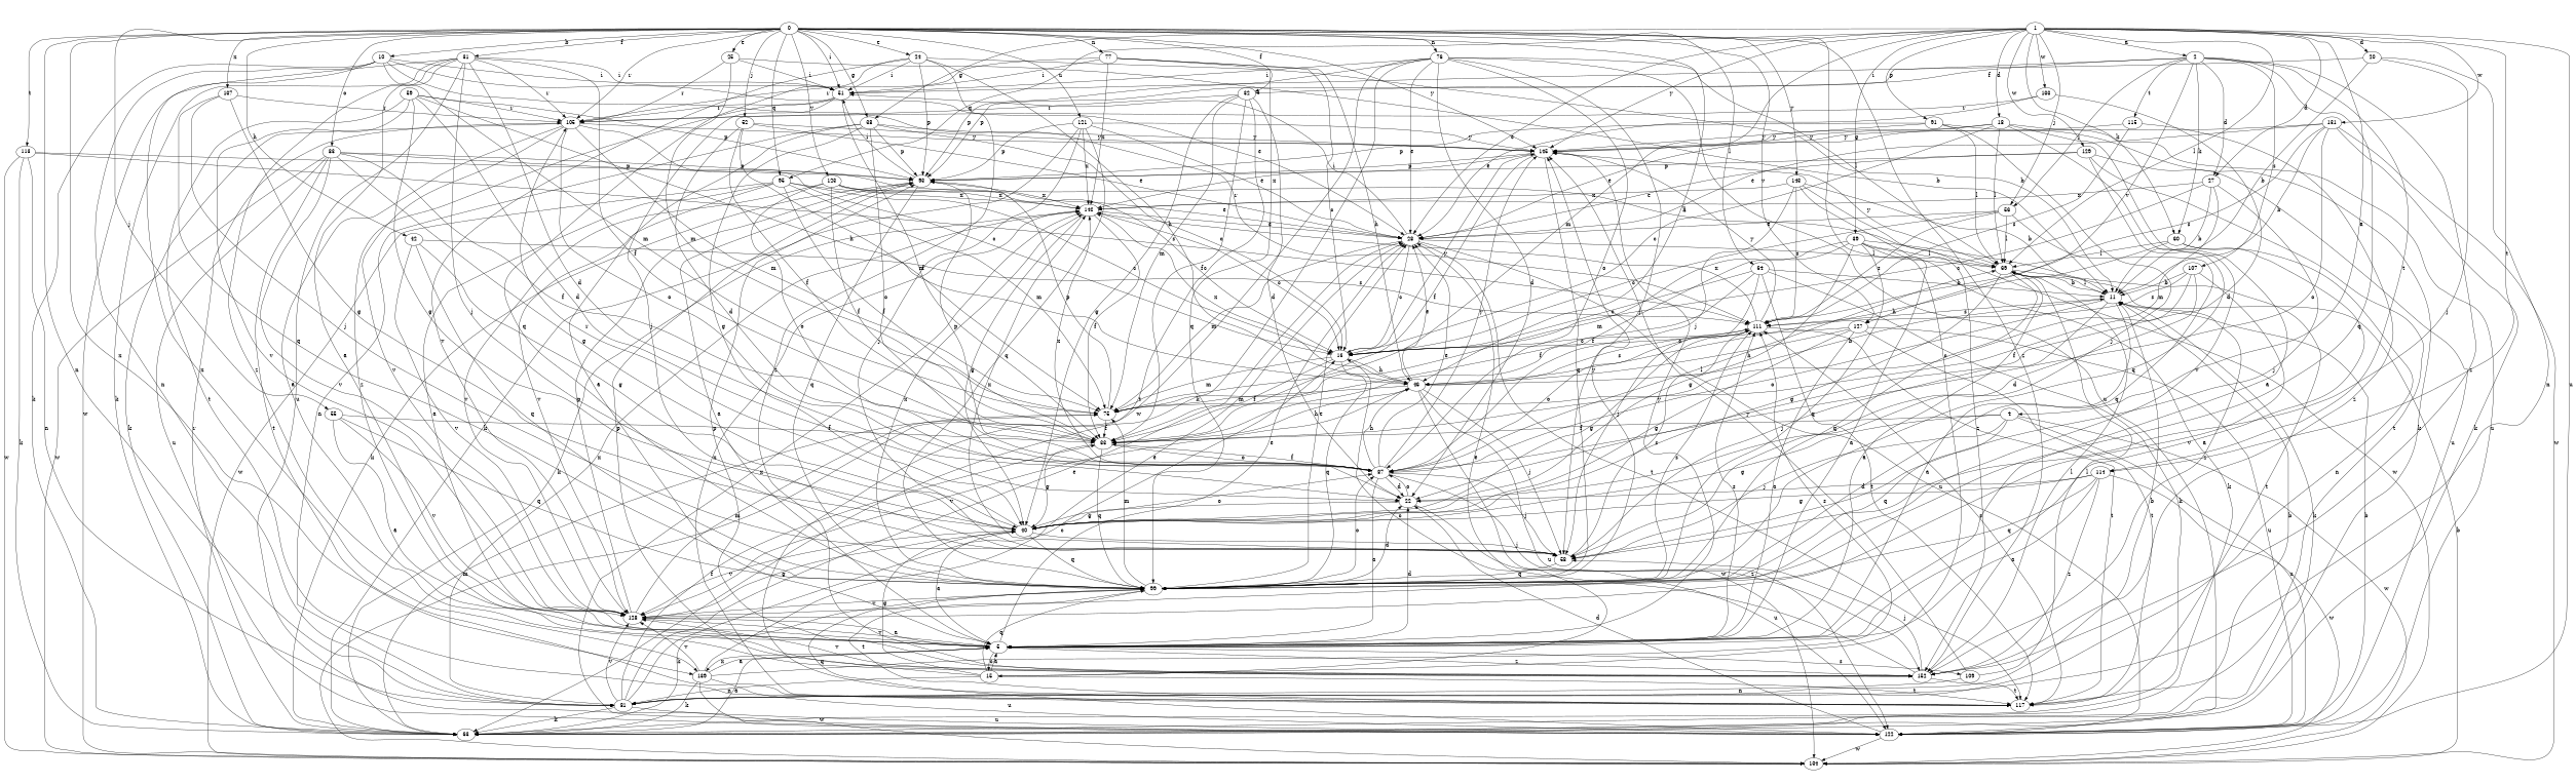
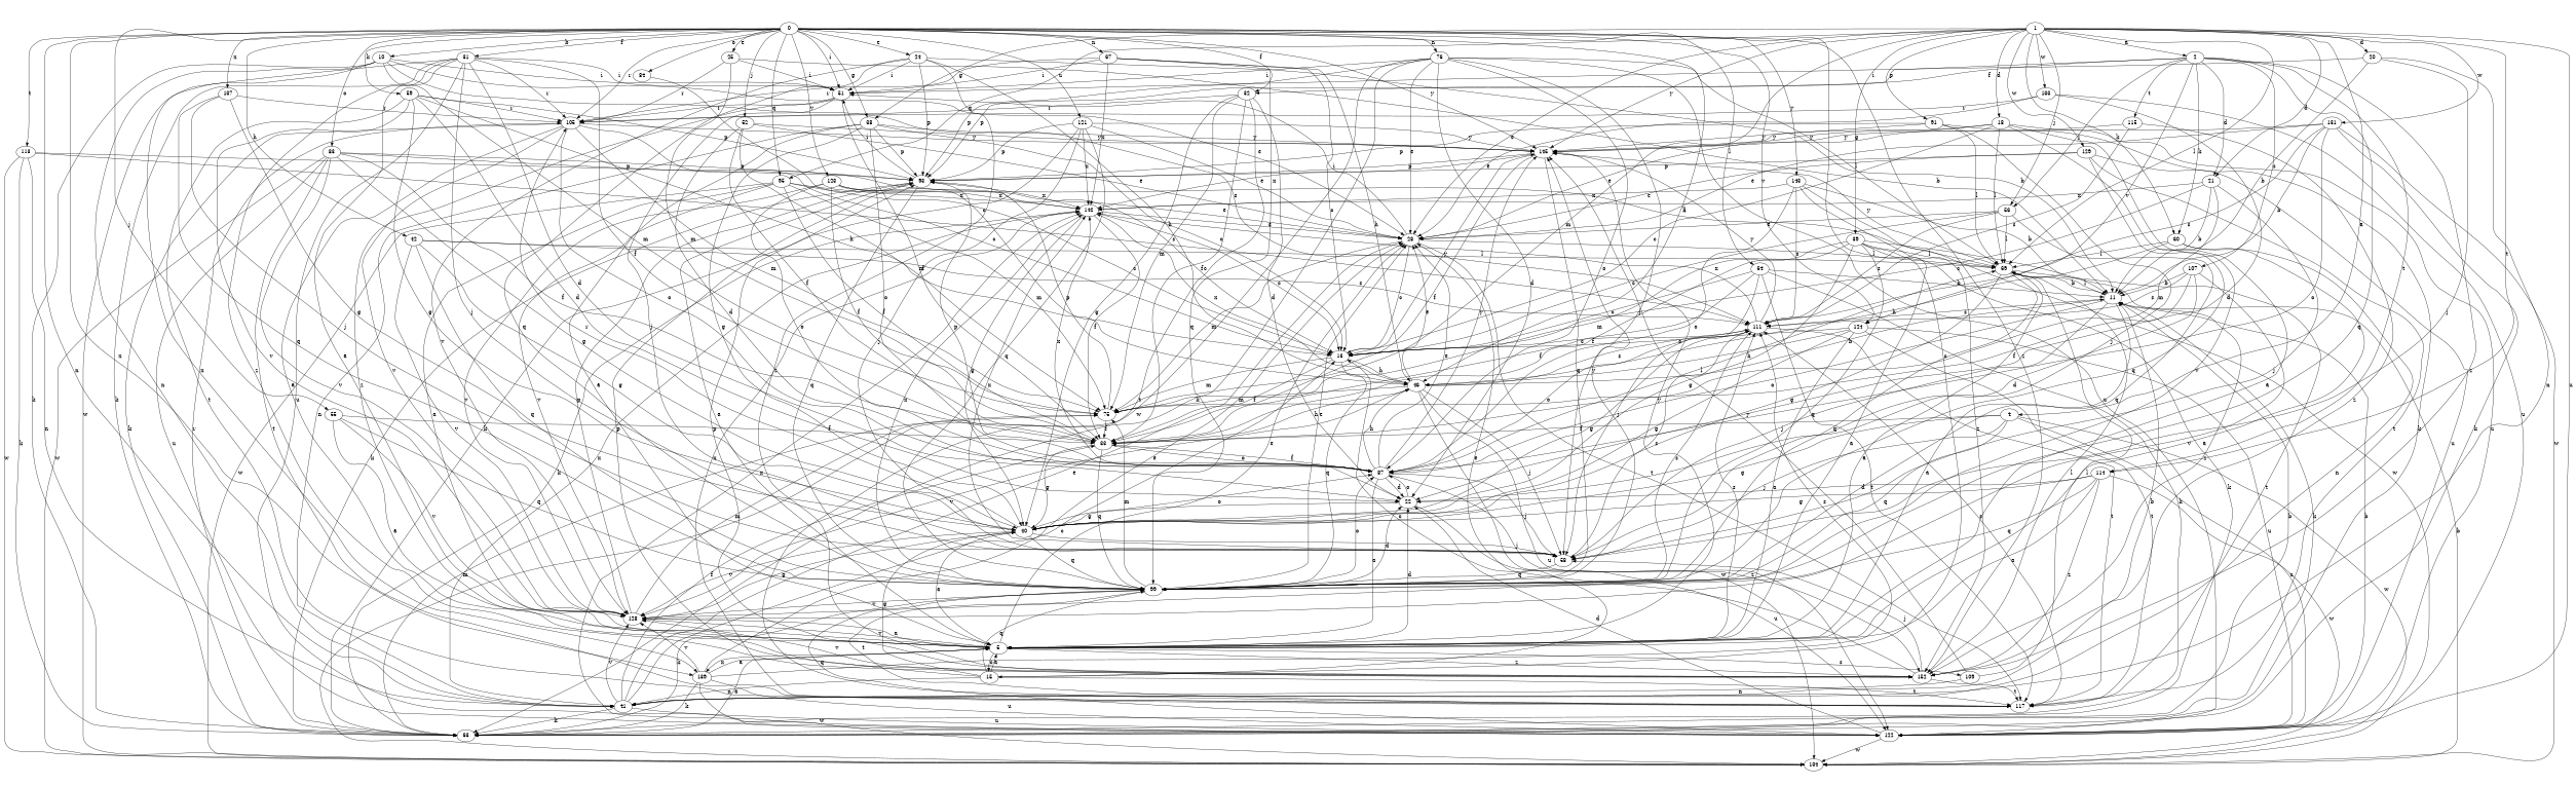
  strict digraph {
    0
    10
    15
    24
    25
    31
    32
    38
    42
    46
    51
    52
    55
    59
    64
    76
-   77
-   81
+   77 [label=67]
+   81 [label=41]
    83
+   84
    95
    105
    113
    121
    123
-   127
+   127 [label=124]
    137
    139
    143
    145
    152
    28
    75
    111
    63
    93
    99
    40
    5
    117
    128
    11
    122
    33
    58
    134
    22
    87
    16
    69
    140
    1
    2
    4
    18
    20
-   21 [label=27]
+   21
    39
    56
    60
    91
    114
    129
    131
    133
    107
    115
    109
    0 -> 10 [label=b]
    0 -> 15 [label=c]
    0 -> 24 [label=e]
    0 -> 25 [label=e]
    0 -> 31 [label=f]
    0 -> 32 [label=f]
    0 -> 38 [label=g]
    0 -> 42 [label=h]
    0 -> 46 [label=h]
    0 -> 51 [label=i]
    0 -> 52 [label=j]
    0 -> 55 [label=j]
+   0 -> 59 [label=k]
    0 -> 64 [label=l]
    0 -> 76 [label=n]
    0 -> 77 [label=n]
    0 -> 81 [label=n]
    0 -> 83 [label=o]
+   0 -> 84 [label=o]
    0 -> 95 [label=q]
    0 -> 105 [label=r]
    0 -> 113 [label=t]
    0 -> 121 [label=u]
    0 -> 123 [label=v]
    0 -> 127 [label=v]
    0 -> 137 [label=x]
    0 -> 139 [label=x]
    0 -> 143 [label=y]
    0 -> 145 [label=y]
    0 -> 152 [label=z]
    10 -> 51 [label=i]
    10 -> 81 [label=n]
    10 -> 139 [label=x]
    10 -> 28 [label=e]
    10 -> 75 [label=m]
-   10 -> 111 [label=r]
+   10 -> 111 [label=s]
    10 -> 63 [label=k]
    15 -> 81 [label=n]
    15 -> 28 [label=e]
    15 -> 93 [label=p]
    15 -> 99 [label=q]
    15 -> 40 [label=g]
    15 -> 5 [label=a]
    15 -> 117 [label=t]
    24 -> 46 [label=h]
    24 -> 51 [label=i]
    24 -> 152 [label=z]
    24 -> 93 [label=p]
    24 -> 99 [label=q]
    24 -> 128 [label=v]
    24 -> 11 [label=b]
    25 -> 51 [label=i]
    25 -> 105 [label=r]
    25 -> 75 [label=m]
    25 -> 11 [label=b]
    31 -> 51 [label=i]
    31 -> 105 [label=r]
    31 -> 152 [label=z]
    31 -> 63 [label=k]
    31 -> 5 [label=a]
    31 -> 122 [label=u]
    31 -> 33 [label=f]
    31 -> 58 [label=j]
    31 -> 134 [label=w]
    31 -> 22 [label=d]
    32 -> 105 [label=r]
    32 -> 75 [label=m]
    32 -> 40 [label=g]
    32 -> 117 [label=t]
    32 -> 33 [label=f]
    32 -> 22 [label=d]
    38 -> 81 [label=n]
    38 -> 145 [label=y]
    38 -> 93 [label=p]
    38 -> 40 [label=g]
    38 -> 5 [label=a]
    38 -> 87 [label=o]
    38 -> 16 [label=c]
    42 -> 111 [label=s]
    42 -> 99 [label=q]
    42 -> 40 [label=g]
    42 -> 128 [label=v]
+   42 -> 69 [label=l]
    46 -> 28 [label=e]
    46 -> 75 [label=m]
    46 -> 111 [label=s]
    46 -> 128 [label=v]
    46 -> 11 [label=b]
    46 -> 122 [label=u]
    46 -> 58 [label=j]
    46 -> 134 [label=w]
    46 -> 140 [label=x]
    51 -> 105 [label=r]
    51 -> 152 [label=z]
    51 -> 33 [label=f]
    51 -> 58 [label=j]
    52 -> 145 [label=y]
    52 -> 28 [label=e]
    52 -> 75 [label=m]
    52 -> 33 [label=f]
    52 -> 22 [label=d]
    55 -> 99 [label=q]
    55 -> 5 [label=a]
    55 -> 128 [label=v]
    55 -> 33 [label=f]
    59 -> 46 [label=h]
    59 -> 105 [label=r]
    59 -> 93 [label=p]
    59 -> 40 [label=g]
    59 -> 117 [label=t]
    59 -> 128 [label=v]
    59 -> 22 [label=d]
    64 -> 63 [label=k]
    64 -> 117 [label=t]
    64 -> 11 [label=b]
    64 -> 33 [label=f]
    64 -> 58 [label=j]
    64 -> 16 [label=c]
    76 -> 51 [label=i]
    76 -> 28 [label=e]
    76 -> 63 [label=k]
    76 -> 93 [label=p]
    76 -> 122 [label=u]
    76 -> 58 [label=j]
    76 -> 134 [label=w]
    76 -> 22 [label=d]
    76 -> 87 [label=o]
    76 -> 69 [label=l]
    77 -> 46 [label=h]
    77 -> 51 [label=i]
    77 -> 105 [label=r]
    77 -> 99 [label=q]
    77 -> 16 [label=c]
    77 -> 140 [label=x]
    81 -> 28 [label=e]
    81 -> 63 [label=k]
    81 -> 128 [label=v]
    81 -> 11 [label=b]
    81 -> 122 [label=u]
    81 -> 33 [label=f]
    81 -> 16 [label=c]
    81 -> 140 [label=x]
    83 -> 93 [label=p]
    83 -> 40 [label=g]
    83 -> 117 [label=t]
    83 -> 128 [label=v]
    83 -> 122 [label=u]
    83 -> 33 [label=f]
    83 -> 134 [label=w]
    83 -> 69 [label=l]
+   84 -> 16 [label=c]
    95 -> 75 [label=m]
    95 -> 5 [label=a]
    95 -> 128 [label=v]
    95 -> 33 [label=f]
    95 -> 134 [label=w]
    95 -> 16 [label=c]
    95 -> 140 [label=x]
    105 -> 145 [label=y]
    105 -> 75 [label=m]
    105 -> 63 [label=k]
    105 -> 5 [label=a]
    105 -> 128 [label=v]
    105 -> 87 [label=o]
    105 -> 16 [label=c]
    113 -> 81 [label=n]
    113 -> 111 [label=s]
    113 -> 63 [label=k]
    113 -> 93 [label=p]
    113 -> 134 [label=w]
    121 -> 145 [label=y]
    121 -> 28 [label=e]
    121 -> 63 [label=k]
    121 -> 93 [label=p]
    121 -> 99 [label=q]
    121 -> 58 [label=j]
    121 -> 140 [label=x]
    123 -> 28 [label=e]
    123 -> 128 [label=v]
    123 -> 33 [label=f]
    123 -> 87 [label=o]
    123 -> 16 [label=c]
    123 -> 140 [label=x]
    127 -> 46 [label=h]
    127 -> 40 [label=g]
    127 -> 5 [label=a]
    127 -> 117 [label=t]
    127 -> 122 [label=u]
    127 -> 16 [label=c]
    137 -> 105 [label=r]
    137 -> 99 [label=q]
    137 -> 40 [label=g]
    137 -> 58 [label=j]
    139 -> 28 [label=e]
    139 -> 111 [label=s]
    139 -> 63 [label=k]
    139 -> 5 [label=a]
    139 -> 128 [label=v]
    139 -> 122 [label=u]
    139 -> 134 [label=w]
    143 -> 152 [label=z]
    143 -> 111 [label=s]
    143 -> 11 [label=b]
    143 -> 134 [label=w]
-   143 -> 87 [label=j]
+   143 -> 87 [label=o]
    143 -> 140 [label=x]
    145 -> 93 [label=p]
    145 -> 99 [label=q]
    145 -> 33 [label=f]
    145 -> 140 [label=x]
    152 -> 93 [label=p]
    152 -> 117 [label=t]
    152 -> 128 [label=v]
    152 -> 58 [label=j]
    152 -> 16 [label=c]
    152 -> 69 [label=l]
    28 -> 51 [label=i]
    28 -> 75 [label=m]
    28 -> 117 [label=t]
-   28 -> 122 [label=u]
+   133 -> 122 [label=u]
    28 -> 16 [label=c]
    28 -> 69 [label=l]
    75 -> 93 [label=p]
    75 -> 33 [label=f]
    111 -> 145 [label=y]
    111 -> 40 [label=g]
    111 -> 117 [label=t]
    111 -> 87 [label=o]
    111 -> 16 [label=c]
    111 -> 140 [label=x]
    63 -> 105 [label=r]
    63 -> 75 [label=m]
    63 -> 5 [label=a]
    63 -> 11 [label=b]
    93 -> 51 [label=i]
    93 -> 63 [label=k]
    93 -> 99 [label=q]
    93 -> 5 [label=a]
    93 -> 140 [label=x]
    99 -> 145 [label=y]
    99 -> 28 [label=e]
    99 -> 75 [label=m]
    99 -> 111 [label=s]
    99 -> 63 [label=k]
    99 -> 117 [label=t]
    99 -> 128 [label=v]
    99 -> 22 [label=d]
    99 -> 87 [label=o]
    99 -> 140 [label=x]
    40 -> 105 [label=r]
    40 -> 99 [label=q]
    40 -> 5 [label=a]
    40 -> 128 [label=v]
    40 -> 58 [label=j]
    40 -> 87 [label=o]
    5 -> 15 [label=c]
    5 -> 139 [label=x]
    5 -> 145 [label=y]
    5 -> 152 [label=z]
    5 -> 28 [label=e]
    5 -> 111 [label=s]
    5 -> 128 [label=v]
    5 -> 22 [label=d]
    5 -> 109 [label=s]
    117 -> 111 [label=s]
    117 -> 140 [label=x]
    128 -> 75 [label=m]
    128 -> 93 [label=p]
    128 -> 40 [label=g]
    128 -> 5 [label=a]
    11 -> 111 [label=s]
    11 -> 63 [label=k]
    11 -> 5 [label=a]
    11 -> 58 [label=j]
    11 -> 87 [label=o]
    11 -> 69 [label=l]
    122 -> 99 [label=q]
    122 -> 11 [label=b]
    122 -> 134 [label=w]
    122 -> 22 [label=d]
    122 -> 140 [label=x]
    33 -> 46 [label=h]
    33 -> 99 [label=q]
    33 -> 40 [label=g]
    33 -> 87 [label=o]
    58 -> 111 [label=s]
    58 -> 99 [label=q]
    58 -> 140 [label=x]
    134 -> 11 [label=b]
    22 -> 40 [label=g]
    22 -> 122 [label=u]
    22 -> 87 [label=o]
    87 -> 46 [label=h]
    87 -> 145 [label=y]
    87 -> 152 [label=z]
    87 -> 28 [label=e]
    87 -> 93 [label=p]
    87 -> 5 [label=a]
    87 -> 33 [label=f]
    87 -> 58 [label=j]
    87 -> 22 [label=d]
    87 -> 69 [label=l]
    87 -> 140 [label=x]
    16 -> 46 [label=h]
    16 -> 145 [label=y]
    16 -> 75 [label=m]
    16 -> 99 [label=q]
    16 -> 33 [label=f]
    69 -> 145 [label=y]
    69 -> 99 [label=q]
    69 -> 40 [label=g]
    69 -> 5 [label=a]
    69 -> 117 [label=t]
    69 -> 11 [label=b]
    140 -> 28 [label=e]
    140 -> 63 [label=k]
    140 -> 40 [label=g]
    140 -> 33 [label=f]
    140 -> 16 [label=c]
    1 -> 38 [label=g]
    1 -> 95 [label=q]
    1 -> 145 [label=y]
    1 -> 28 [label=e]
    1 -> 75 [label=m]
    1 -> 122 [label=u]
    1 -> 69 [label=l]
    1 -> 2 [label=a]
    1 -> 4 [label=a]
    1 -> 18 [label=d]
    1 -> 20 [label=d]
    1 -> 21 [label=d]
    1 -> 39 [label=g]
    1 -> 56 [label=j]
    1 -> 60 [label=k]
    1 -> 91 [label=p]
    1 -> 114 [label=t]
    1 -> 129 [label=w]
    1 -> 131 [label=w]
    1 -> 133 [label=w]
    2 -> 32 [label=f]
    2 -> 127 [label=v]
    2 -> 152 [label=z]
    2 -> 93 [label=p]
    2 -> 99 [label=q]
    2 -> 21 [label=d]
    2 -> 56 [label=j]
    2 -> 60 [label=k]
    2 -> 114 [label=t]
    2 -> 107 [label=s]
    2 -> 115 [label=t]
    4 -> 99 [label=q]
    4 -> 40 [label=g]
    4 -> 122 [label=u]
    4 -> 33 [label=f]
    4 -> 58 [label=j]
    4 -> 134 [label=w]
    18 -> 145 [label=y]
    18 -> 28 [label=e]
    18 -> 5 [label=a]
    18 -> 128 [label=v]
    18 -> 122 [label=u]
    18 -> 16 [label=c]
    18 -> 69 [label=l]
    20 -> 51 [label=i]
    20 -> 81 [label=n]
    20 -> 11 [label=b]
    20 -> 58 [label=j]
    21 -> 75 [label=m]
    21 -> 11 [label=b]
    21 -> 58 [label=j]
    21 -> 16 [label=c]
    21 -> 140 [label=x]
    39 -> 152 [label=z]
    39 -> 75 [label=m]
    39 -> 63 [label=k]
    39 -> 99 [label=q]
    39 -> 40 [label=g]
    39 -> 5 [label=a]
    39 -> 33 [label=f]
    39 -> 69 [label=l]
    56 -> 28 [label=e]
    56 -> 111 [label=s]
    56 -> 99 [label=q]
    56 -> 16 [label=c]
    56 -> 69 [label=l]
    60 -> 46 [label=h]
    60 -> 81 [label=n]
    60 -> 5 [label=a]
    60 -> 69 [label=l]
    91 -> 145 [label=y]
    91 -> 63 [label=k]
    91 -> 93 [label=p]
    91 -> 58 [label=j]
    91 -> 69 [label=l]
    114 -> 152 [label=z]
    114 -> 99 [label=q]
    114 -> 40 [label=g]
    114 -> 5 [label=a]
    114 -> 134 [label=w]
    114 -> 22 [label=d]
    129 -> 28 [label=e]
    129 -> 93 [label=p]
    129 -> 99 [label=q]
    129 -> 117 [label=t]
    129 -> 122 [label=u]
    131 -> 145 [label=y]
    131 -> 28 [label=e]
    131 -> 111 [label=s]
    131 -> 63 [label=k]
    131 -> 11 [label=b]
    131 -> 134 [label=w]
    131 -> 87 [label=o]
    133 -> 105 [label=r]
    133 -> 28 [label=e]
    133 -> 22 [label=d]
    107 -> 111 [label=s]
    107 -> 128 [label=v]
    107 -> 11 [label=b]
    107 -> 33 [label=f]
    107 -> 22 [label=d]
    115 -> 145 [label=y]
    115 -> 152 [label=z]
    115 -> 111 [label=s]
    109 -> 81 [label=n]
    109 -> 145 [label=y]
    109 -> 69 [label=l]
  }
